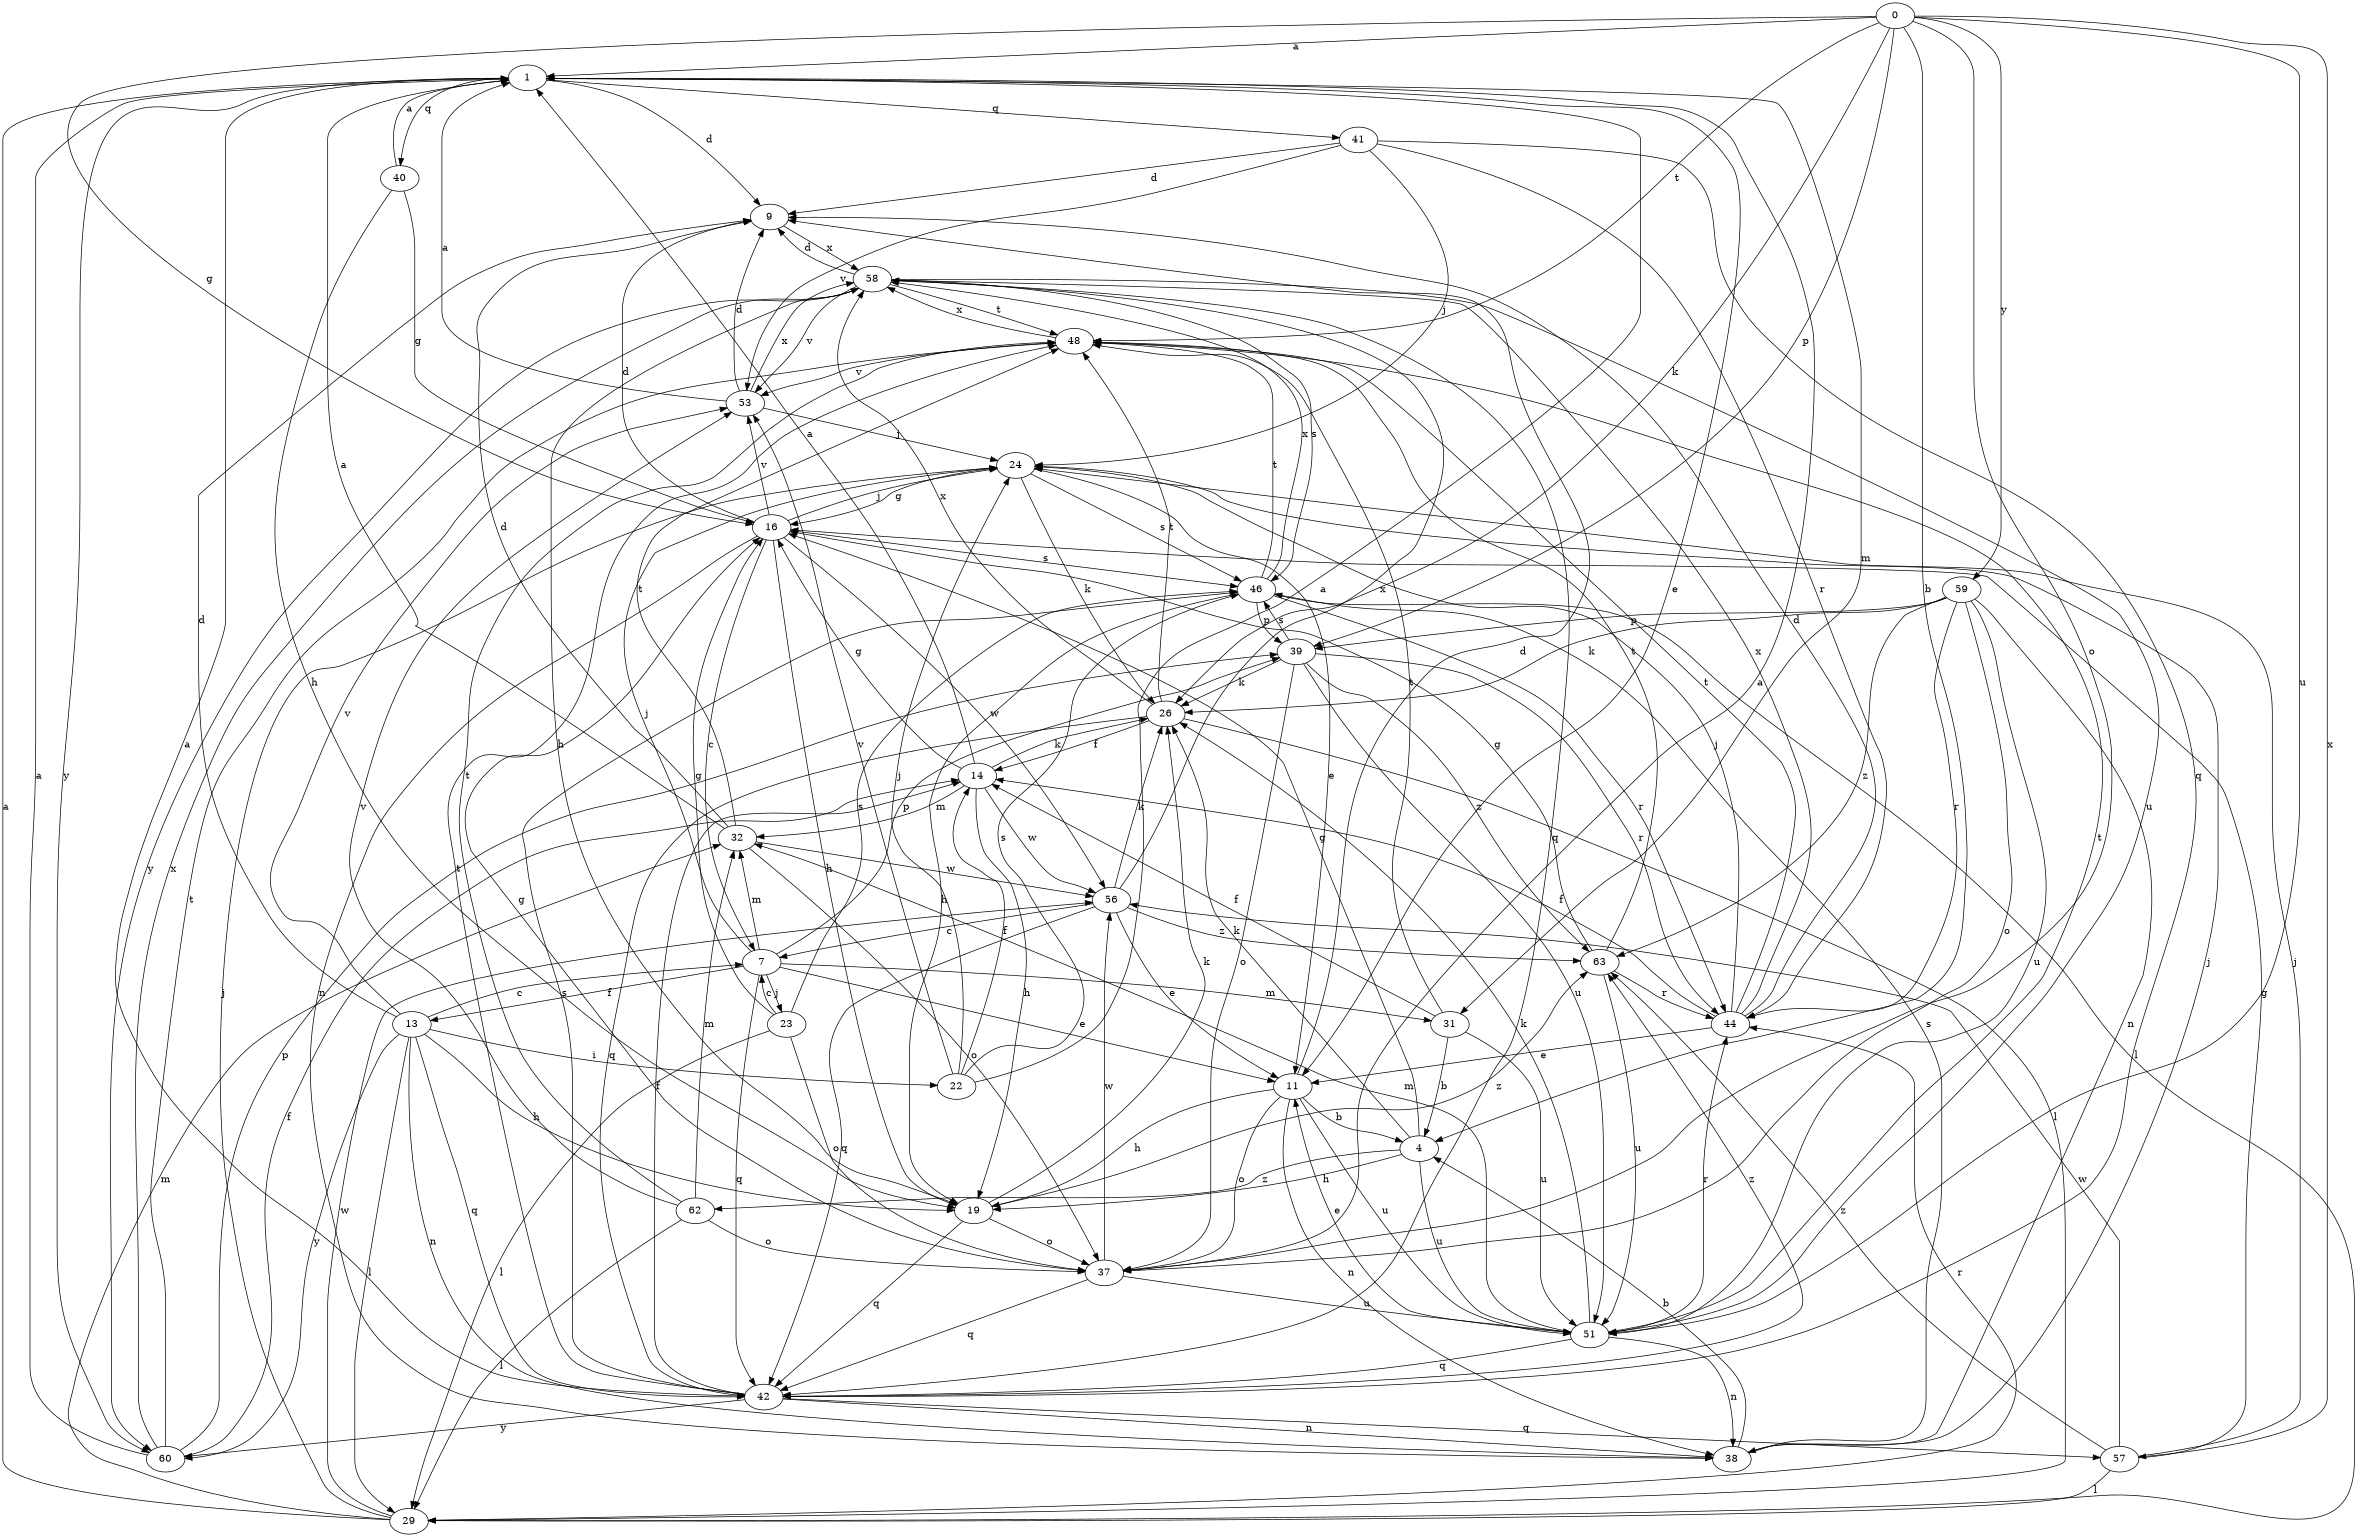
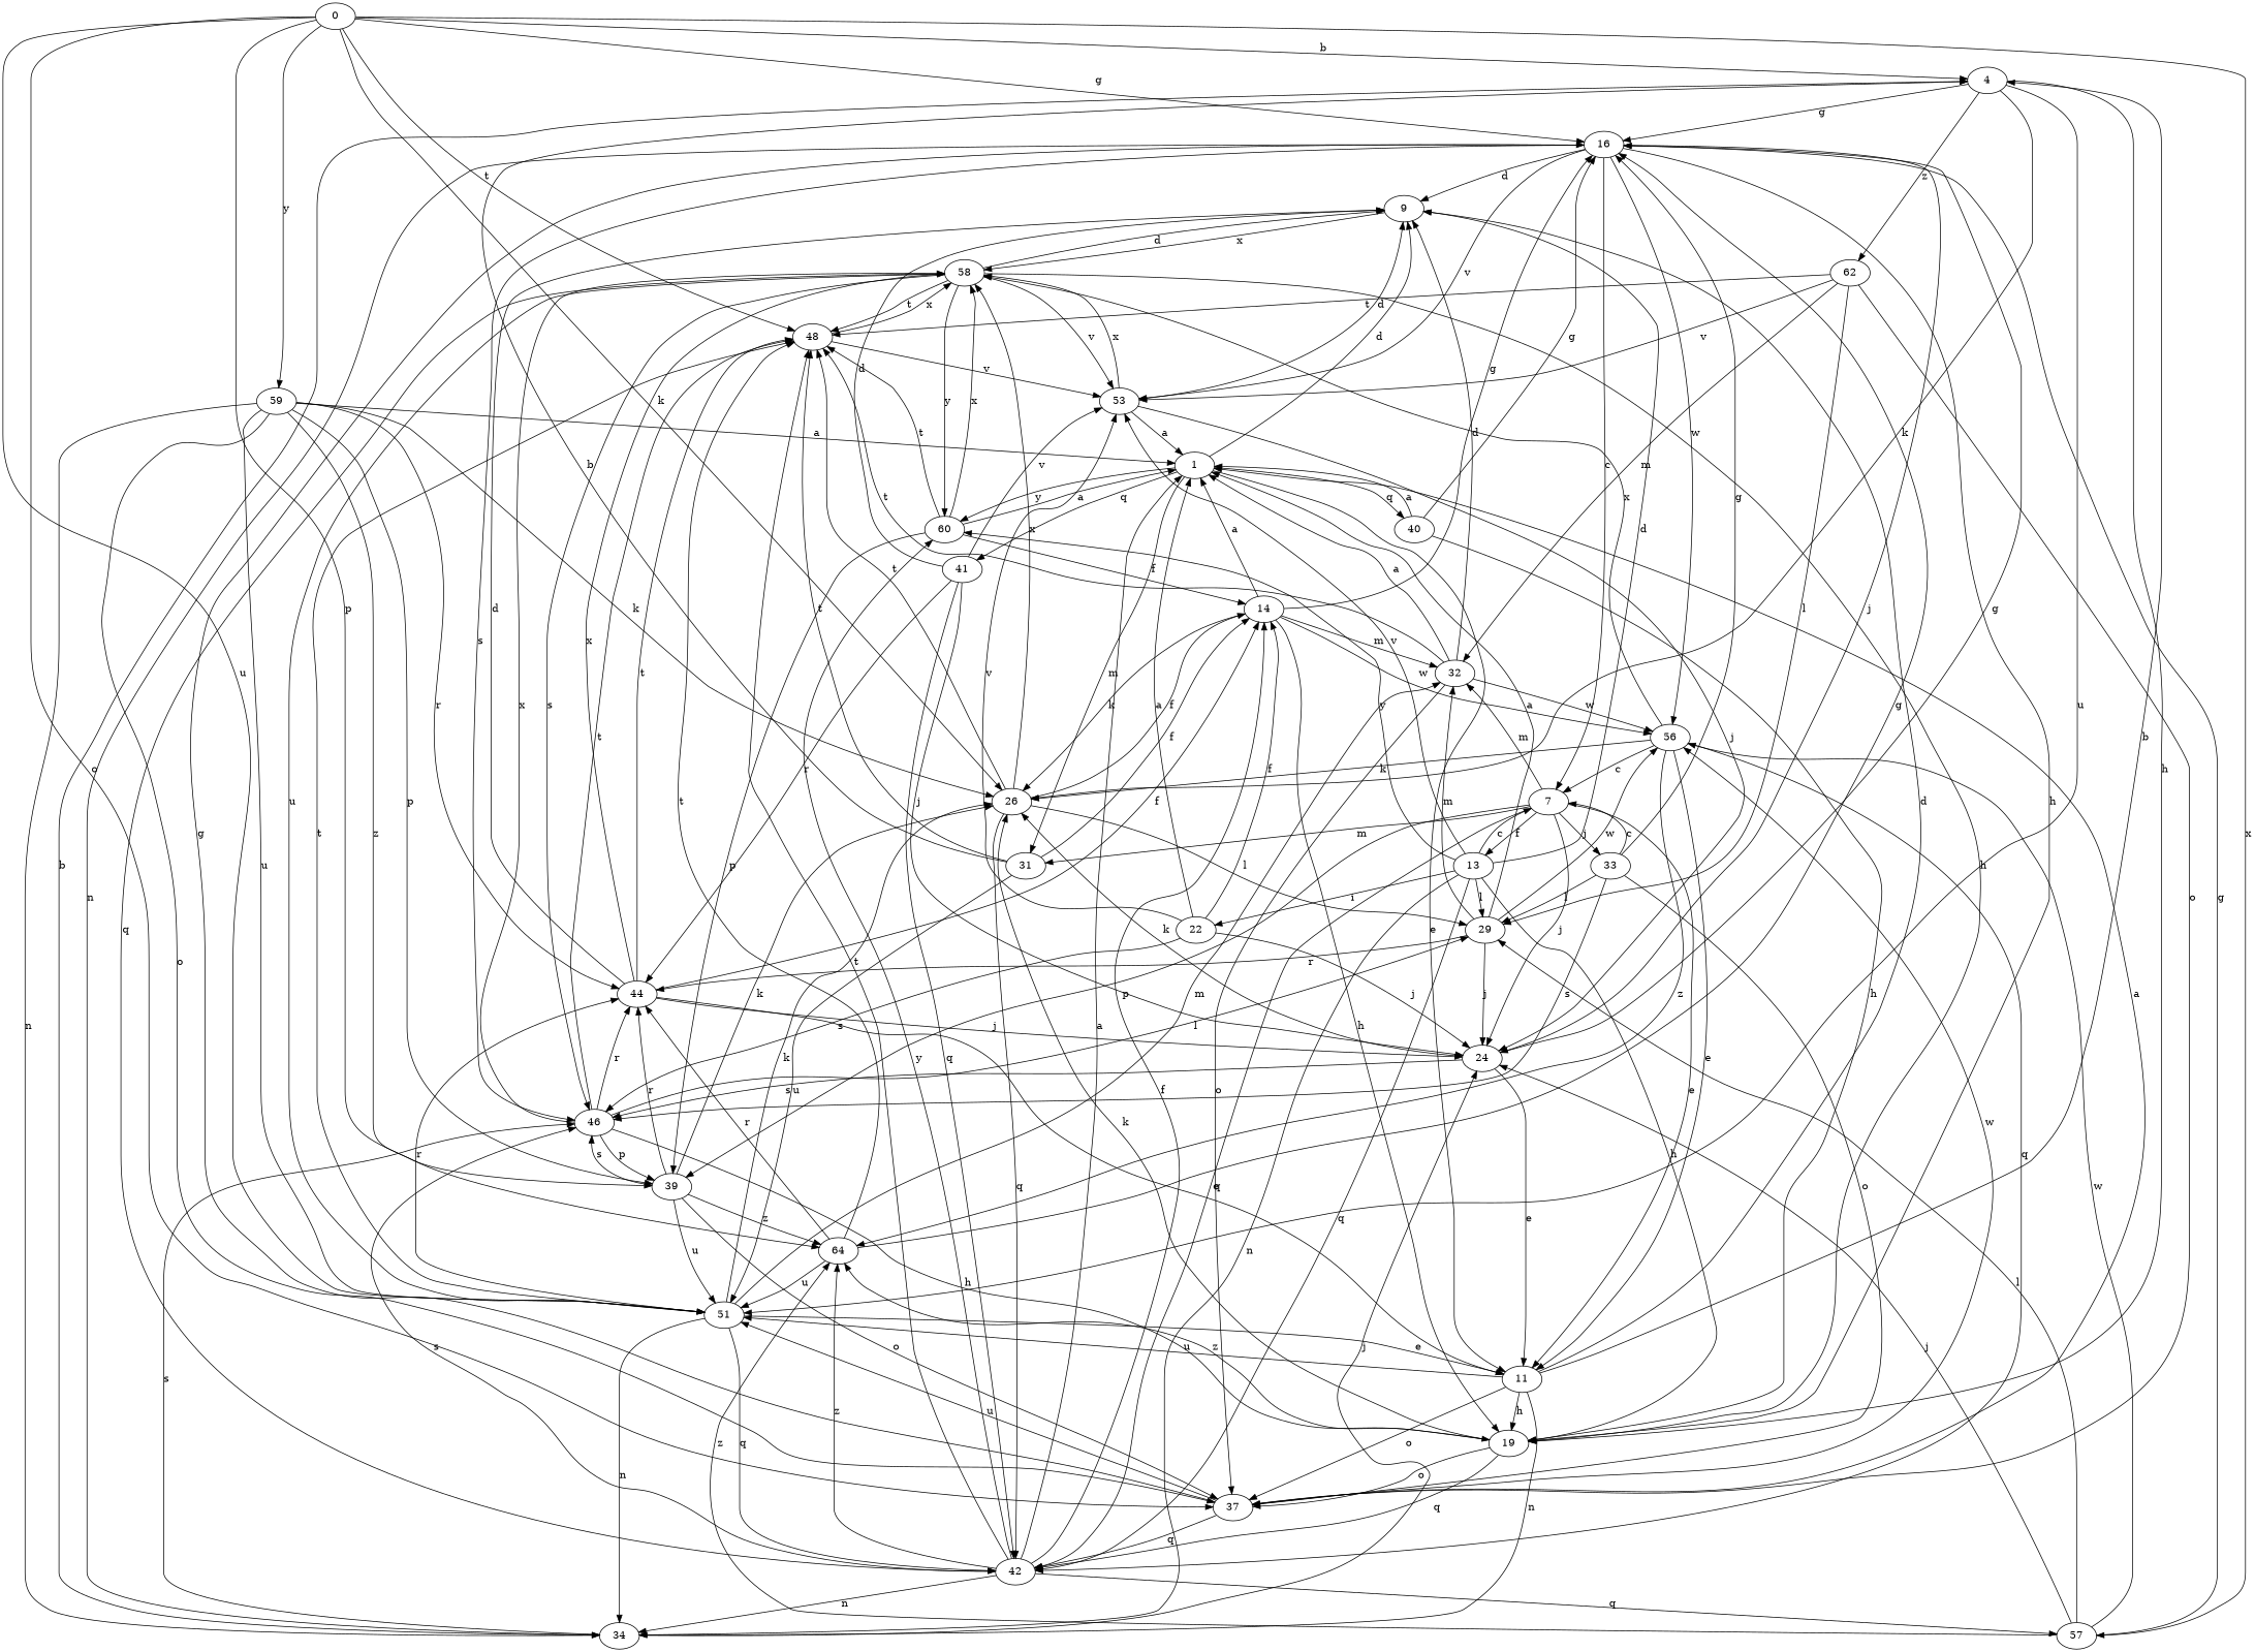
  strict digraph {
    0
    1
    4
    16
    26
    37
    39
    48
    51
    57
    59
    9
    11
    31
    40
    41
    60
    19
    62
    7
    24
-   34 [label=38]
+   34
    53
    56
    46
    42
    58
    29
    14
-   64 [label=63]
+   64
    44
    32
    13
-   23
+   23 [label=33]
    22
-   0 -> 1 [label=a]
+   59 -> 1 [label=a]
    0 -> 4 [label=b]
    0 -> 16 [label=g]
    0 -> 26 [label=k]
    0 -> 37 [label=o]
    0 -> 39 [label=p]
    0 -> 48 [label=t]
    0 -> 51 [label=u]
    0 -> 57 [label=x]
    0 -> 59 [label=y]
    1 -> 9 [label=d]
    1 -> 11 [label=e]
    1 -> 31 [label=m]
    1 -> 40 [label=q]
    1 -> 41 [label=q]
    1 -> 60 [label=y]
    4 -> 16 [label=g]
    4 -> 26 [label=k]
    4 -> 51 [label=u]
    4 -> 19 [label=h]
    4 -> 62 [label=z]
    16 -> 9 [label=d]
    16 -> 19 [label=h]
    16 -> 7 [label=c]
    16 -> 24 [label=j]
    16 -> 34 [label=n]
    16 -> 53 [label=v]
    16 -> 56 [label=w]
    16 -> 46 [label=s]
    26 -> 48 [label=t]
    26 -> 42 [label=q]
    26 -> 58 [label=x]
    26 -> 29 [label=l]
    26 -> 14 [label=f]
    37 -> 1 [label=a]
    37 -> 16 [label=g]
    37 -> 51 [label=u]
    37 -> 56 [label=w]
    37 -> 42 [label=q]
    39 -> 26 [label=k]
    39 -> 37 [label=o]
    39 -> 51 [label=u]
    39 -> 46 [label=s]
    39 -> 64 [label=z]
    39 -> 44 [label=r]
    48 -> 53 [label=v]
    48 -> 58 [label=x]
    51 -> 26 [label=k]
    51 -> 48 [label=t]
    51 -> 11 [label=e]
    51 -> 34 [label=n]
    51 -> 42 [label=q]
    51 -> 44 [label=r]
    51 -> 32 [label=m]
    57 -> 16 [label=g]
    57 -> 24 [label=j]
    57 -> 56 [label=w]
    57 -> 29 [label=l]
    57 -> 64 [label=z]
    59 -> 26 [label=k]
    59 -> 37 [label=o]
    59 -> 39 [label=p]
    59 -> 51 [label=u]
    59 -> 34 [label=n]
    59 -> 64 [label=z]
    59 -> 44 [label=r]
    9 -> 58 [label=x]
    11 -> 4 [label=b]
    11 -> 37 [label=o]
    11 -> 51 [label=u]
    11 -> 9 [label=d]
    11 -> 19 [label=h]
    11 -> 34 [label=n]
    31 -> 4 [label=b]
    31 -> 48 [label=t]
    31 -> 51 [label=u]
    31 -> 14 [label=f]
    40 -> 1 [label=a]
    40 -> 16 [label=g]
    40 -> 19 [label=h]
    41 -> 9 [label=d]
    41 -> 24 [label=j]
    41 -> 53 [label=v]
    41 -> 42 [label=q]
    41 -> 44 [label=r]
    60 -> 1 [label=a]
    60 -> 39 [label=p]
    60 -> 48 [label=t]
    60 -> 58 [label=x]
    60 -> 14 [label=f]
    19 -> 26 [label=k]
    19 -> 37 [label=o]
    19 -> 42 [label=q]
    19 -> 64 [label=z]
    62 -> 37 [label=o]
    62 -> 48 [label=t]
    62 -> 53 [label=v]
    62 -> 29 [label=l]
    62 -> 32 [label=m]
    7 -> 39 [label=p]
    7 -> 11 [label=e]
    7 -> 31 [label=m]
    7 -> 24 [label=j]
    7 -> 42 [label=q]
    7 -> 32 [label=m]
    7 -> 13 [label=f]
    7 -> 23 [label=j]
    24 -> 16 [label=g]
    24 -> 26 [label=k]
    24 -> 11 [label=e]
    24 -> 46 [label=s]
    34 -> 4 [label=b]
    34 -> 24 [label=j]
    34 -> 46 [label=s]
    53 -> 1 [label=a]
    53 -> 9 [label=d]
    53 -> 24 [label=j]
    53 -> 58 [label=x]
    56 -> 26 [label=k]
    56 -> 11 [label=e]
    56 -> 7 [label=c]
    56 -> 42 [label=q]
    56 -> 58 [label=x]
    56 -> 64 [label=z]
    46 -> 39 [label=p]
    46 -> 48 [label=t]
    46 -> 19 [label=h]
    46 -> 58 [label=x]
    46 -> 29 [label=l]
    46 -> 44 [label=r]
    42 -> 1 [label=a]
    42 -> 48 [label=t]
    42 -> 57 [label=q]
    42 -> 60 [label=y]
    42 -> 34 [label=n]
    42 -> 46 [label=s]
    42 -> 14 [label=f]
    42 -> 64 [label=z]
    58 -> 48 [label=t]
    58 -> 51 [label=u]
    58 -> 9 [label=d]
    58 -> 60 [label=y]
    58 -> 19 [label=h]
    58 -> 53 [label=v]
    58 -> 46 [label=s]
    58 -> 42 [label=q]
    29 -> 1 [label=a]
    29 -> 24 [label=j]
    29 -> 56 [label=w]
    29 -> 44 [label=r]
    29 -> 32 [label=m]
    14 -> 1 [label=a]
    14 -> 16 [label=g]
    14 -> 26 [label=k]
    14 -> 19 [label=h]
    14 -> 56 [label=w]
    14 -> 32 [label=m]
    64 -> 16 [label=g]
    64 -> 48 [label=t]
    64 -> 51 [label=u]
    64 -> 44 [label=r]
    44 -> 48 [label=t]
    44 -> 9 [label=d]
    44 -> 11 [label=e]
    44 -> 24 [label=j]
    44 -> 58 [label=x]
    44 -> 14 [label=f]
    32 -> 1 [label=a]
    32 -> 37 [label=o]
    32 -> 48 [label=t]
    32 -> 9 [label=d]
    32 -> 56 [label=w]
    13 -> 9 [label=d]
    13 -> 60 [label=y]
    13 -> 19 [label=h]
    13 -> 7 [label=c]
    13 -> 34 [label=n]
    13 -> 53 [label=v]
    13 -> 42 [label=q]
    13 -> 29 [label=l]
    13 -> 22 [label=i]
    23 -> 16 [label=g]
    23 -> 37 [label=o]
    23 -> 7 [label=c]
    23 -> 46 [label=s]
    23 -> 29 [label=l]
    22 -> 1 [label=a]
    22 -> 24 [label=j]
    22 -> 53 [label=v]
    22 -> 46 [label=s]
    22 -> 14 [label=f]
  }
